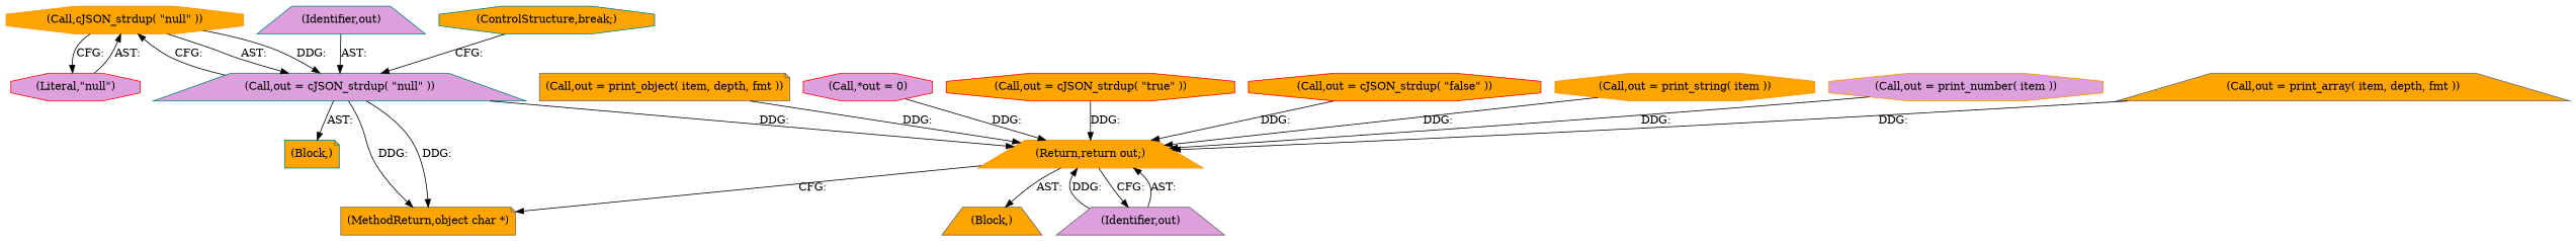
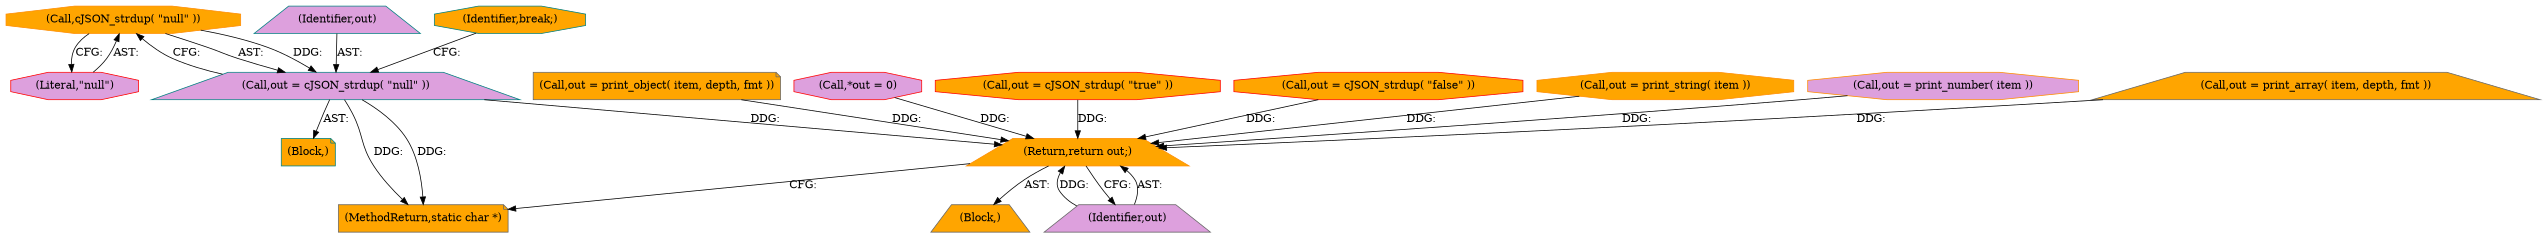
  digraph {
    node [color=gray40 fillcolor=orange shape=octagon style=filled]
    n1 [color=darkorange label="(Call,cJSON_strdup( \"null\" ))"]
    n2 [color=teal fillcolor=plum label="(Call,out = cJSON_strdup( \"null\" ))" shape=trapezium]
    n3 [color=red fillcolor=plum label="(Literal,\"null\")"]
    n4 [color=darkorange label="(Return,return out;)" shape=trapezium]
    n5 [color=teal label="(Block,)" shape=note]
-   n6 [label="(MethodReturn,object char *)" shape=note]
+   n6 [label="(MethodReturn,static char *)" shape=note]
    n7 [fillcolor=plum label="(Identifier,out)" shape=trapezium]
    n8 [label="(Block,)" shape=trapezium]
    n9 [label="(Call,out = print_object( item, depth, fmt ))" shape=note]
    n10 [color=red fillcolor=plum label="(Call,*out = 0)"]
    n11 [color=red label="(Call,out = cJSON_strdup( \"true\" ))"]
    n12 [color=red label="(Call,out = cJSON_strdup( \"false\" ))"]
    n13 [color=darkorange label="(Call,out = print_string( item ))"]
    n14 [color=darkorange fillcolor=plum label="(Call,out = print_number( item ))"]
    n15 [color=teal fillcolor=plum label="(Identifier,out)" shape=trapezium]
-   n16 [color=teal label="(ControlStructure,break;)"]
+   n16 [color=teal label="(Identifier,break;)"]
    n17 [label="(Call,out = print_array( item, depth, fmt ))" shape=trapezium]
    n1 -> n2 [label="AST: "]
    n1 -> n2 [label="DDG: "]
    n1 -> n3 [label="CFG: "]
    n2 -> n1 [label="CFG: "]
    n2 -> n4 [label="DDG: "]
    n2 -> n5 [label="AST: "]
    n2 -> n6 [label="DDG: "]
    n2 -> n6 [label="DDG: "]
    n3 -> n1 [label="AST: "]
    n4 -> n6 [label="CFG: "]
    n4 -> n7 [label="CFG: "]
    n4 -> n8 [label="AST: "]
    n7 -> n4 [label="AST: "]
    n7 -> n4 [label="DDG: "]
    n9 -> n4 [label="DDG: "]
    n10 -> n4 [label="DDG: "]
    n11 -> n4 [label="DDG: "]
    n12 -> n4 [label="DDG: "]
    n13 -> n4 [label="DDG: "]
    n14 -> n4 [label="DDG: "]
    n15 -> n2 [label="AST: "]
    n16 -> n2 [label="CFG: "]
    n17 -> n4 [label="DDG: "]
  }
